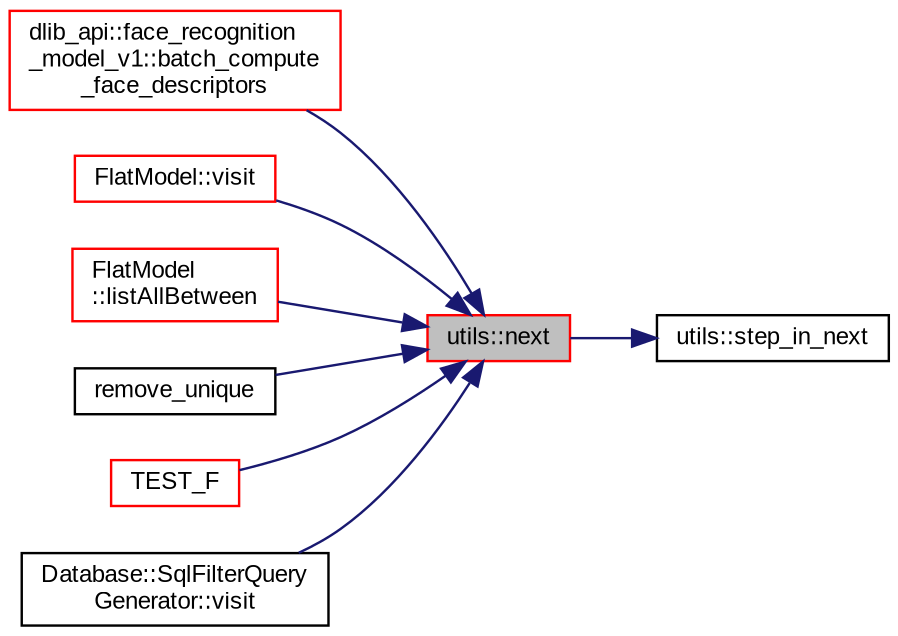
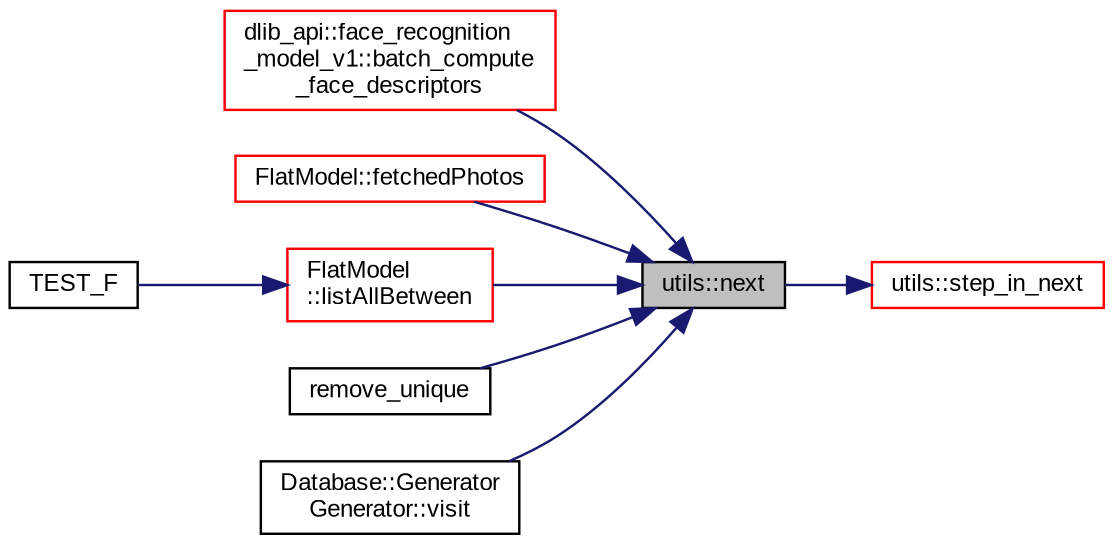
  digraph {
    fontname="Liberation Sans"
    rankdir=RL
    node [color=black fillcolor=white fontname="Liberation Sans" fontsize=10 shape=record style=filled]
    edge [color=midnightblue dir=back fontname="Liberation Sans" fontsize=10 labelfontname=Helvetica labelfontsize=10 style=solid]
-   n1 [color=red fillcolor=grey75 fontcolor=black height=0.2 label="utils::next" width=0.4]
+   n1 [fillcolor=grey75 fontcolor=black height=0.2 label="utils::next" width=0.4]
    n2 [color=red height=0.2 label="dlib_api::face_recognition\l_model_v1::batch_compute\l_face_descriptors" width=0.4]
-   n3 [color=red height=0.2 label="FlatModel::visit" width=0.4]
+   n3 [color=red height=0.2 label="FlatModel::fetchedPhotos" width=0.4]
    n4 [color=red height=0.2 label="FlatModel\l::listAllBetween" width=0.4]
    n5 [height=0.2 label=remove_unique width=0.4]
-   n6 [color=red height=0.2 label=TEST_F width=0.4]
-   n7 [height=0.2 label="Database::SqlFilterQuery\lGenerator::visit" width=0.4]
-   n8 [height=0.2 label="utils::step_in_next" width=0.4]
+   n6 [height=0.2 label=TEST_F width=0.4]
+   n7 [height=0.2 label="Database::Generator\lGenerator::visit" width=0.4]
+   n8 [color=red height=0.2 label="utils::step_in_next" width=0.4]
    n1 -> n2
    n1 -> n3
    n1 -> n4
    n1 -> n5
-   n1 -> n6
+   n4 -> n6
    n1 -> n7
    n8 -> n1
  }
